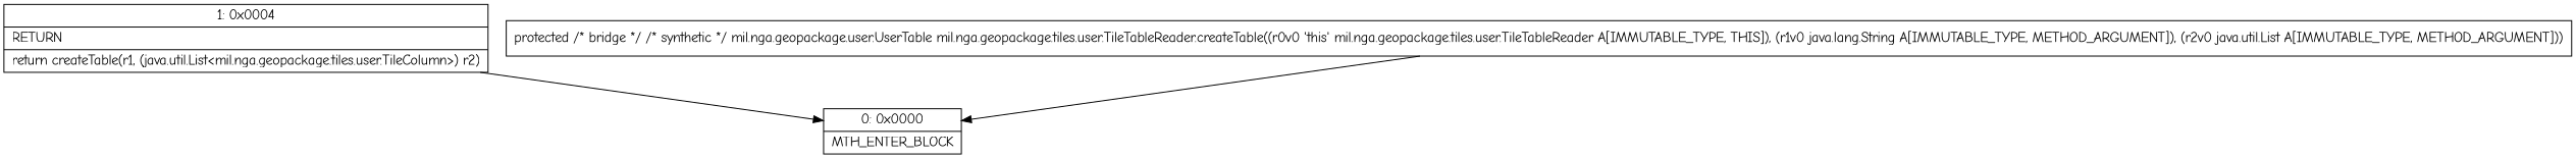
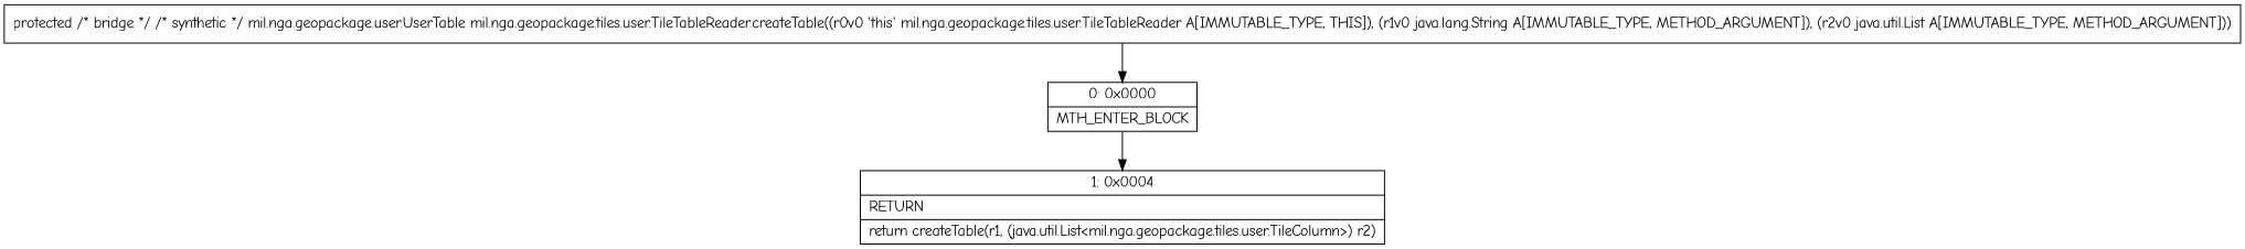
  digraph {
    fontname="Comic Neue"
    node [shape=record fontname="Comic Neue"]
    edge [fontname="Comic Neue"]
    n1 [label="{0\:\ 0x0000|MTH_ENTER_BLOCK\l}"]
    n2 [label="{1\:\ 0x0004|RETURN\l|return createTable(r1, (java.util.List\<mil.nga.geopackage.tiles.user.TileColumn\>) r2)\l}"]
    n3 [label="{protected \/* bridge *\/ \/* synthetic *\/ mil.nga.geopackage.user.UserTable mil.nga.geopackage.tiles.user.TileTableReader.createTable((r0v0 'this' mil.nga.geopackage.tiles.user.TileTableReader A[IMMUTABLE_TYPE, THIS]), (r1v0 java.lang.String A[IMMUTABLE_TYPE, METHOD_ARGUMENT]), (r2v0 java.util.List A[IMMUTABLE_TYPE, METHOD_ARGUMENT])) }"]
-   n2 -> n1
+   n1 -> n2
    n3 -> n1
  }
